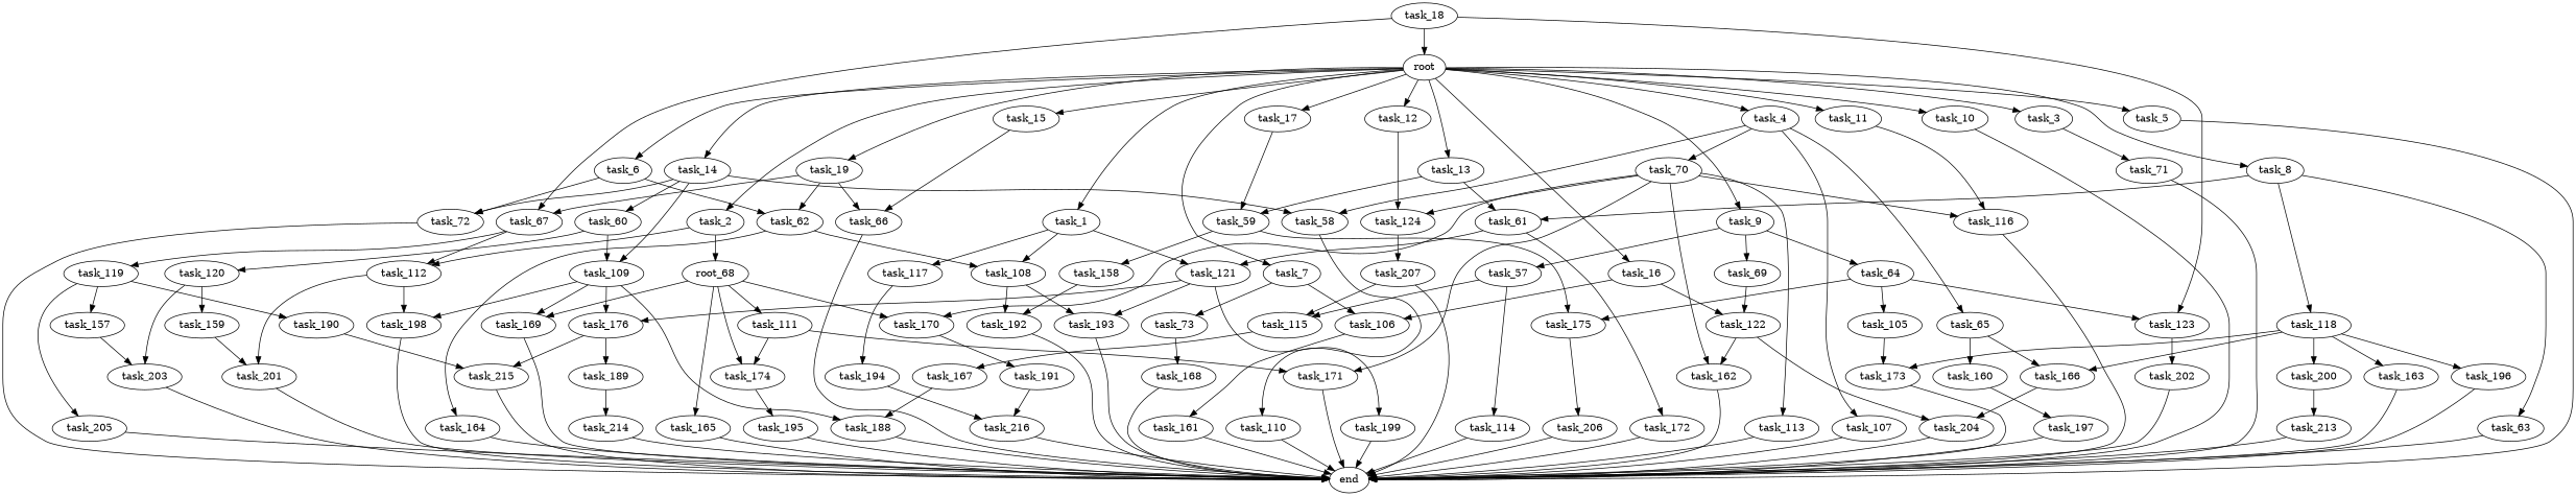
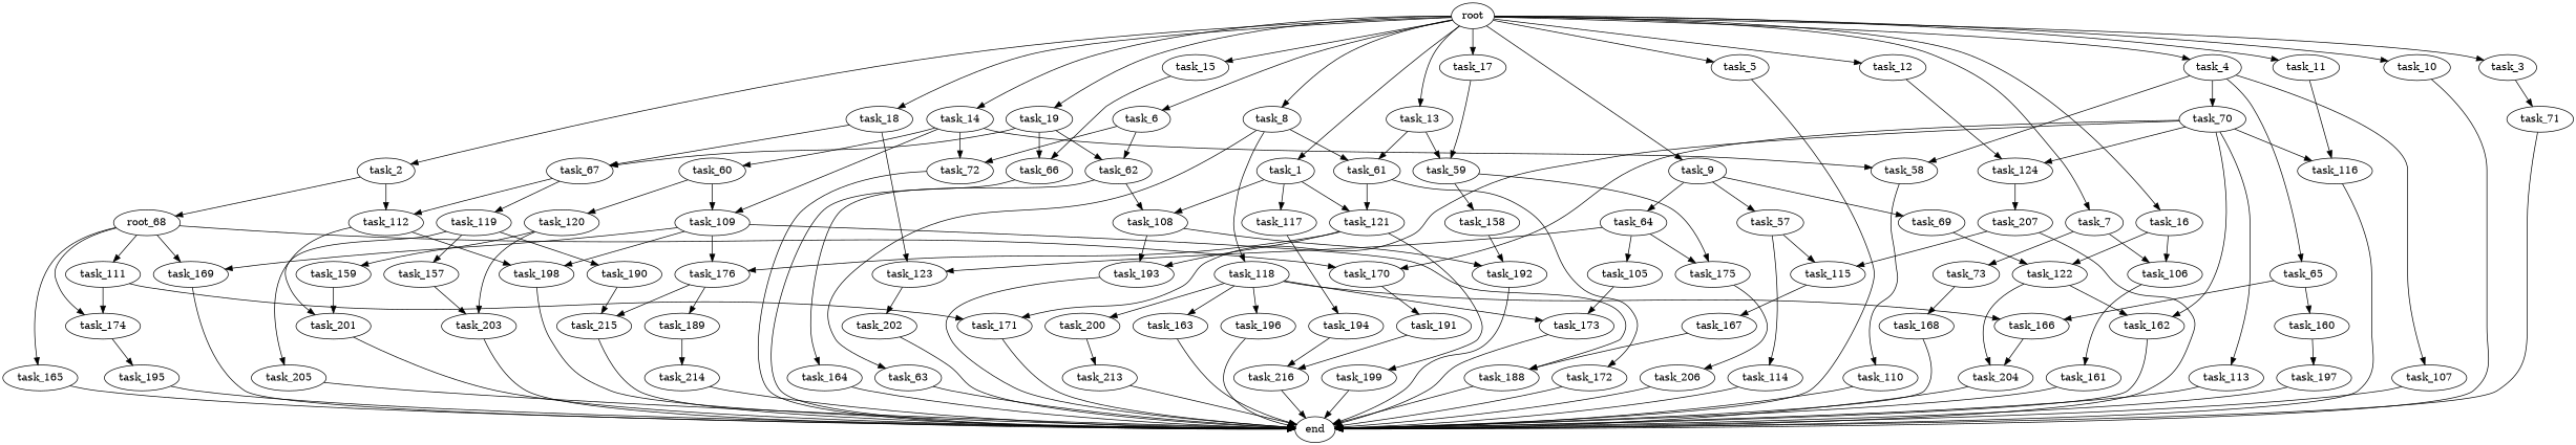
  digraph {
    task_67
    task_119
    task_112
    task_190
    task_157
    task_205
    task_201
    task_198
    task_193
    end
    task_12
    task_124
    task_207
    task_5
    task_63
    task_196
    task_164
    task_17
    task_59
    task_175
    task_158
    task_2
    n23 [label=root_68]
    task_169
    task_165
    task_111
    task_174
    task_170
    task_121
    task_199
    task_176
    task_215
    task_189
    task_216
    task_168
    task_161
    task_166
    task_204
    task_115
    task_60
    task_109
    task_120
    task_188
    task_203
    task_159
    task_15
    task_66
    task_163
    task_58
    task_110
    task_11
    task_116
    task_113
    task_167
    task_191
    task_64
    task_105
    task_123
    task_173
    task_202
    task_206
    root
    task_8
    task_18
    task_1
    task_3
    task_7
    task_9
    task_4
    task_16
    task_19
    task_6
    task_13
    task_10
    task_14
    task_118
    task_61
    task_117
    task_108
    task_71
    task_106
    task_73
    task_69
    task_57
    task_65
    task_70
    task_107
    task_122
    task_62
    task_72
    task_162
    task_114
    task_200
    task_172
    task_194
    task_195
    task_213
    task_192
    task_214
    task_160
    task_171
    task_197
    task_67 -> task_119
    task_67 -> task_112
    task_119 -> task_190
    task_119 -> task_157
    task_119 -> task_205
    task_112 -> task_201
    task_112 -> task_198
    task_190 -> task_215
    task_157 -> task_203
    task_205 -> end
    task_201 -> end
    task_198 -> end
    task_193 -> end
    task_12 -> task_124
    task_124 -> task_207
    task_207 -> end
    task_207 -> task_115
    task_5 -> end
    task_63 -> end
    task_196 -> end
    task_164 -> end
    task_17 -> task_59
    task_59 -> task_175
    task_59 -> task_158
    task_175 -> task_206
    task_158 -> task_192
    task_2 -> task_112
    task_2 -> n23
    n23 -> task_169
    n23 -> task_165
    n23 -> task_111
    n23 -> task_174
    n23 -> task_170
    task_169 -> end
    task_165 -> end
    task_111 -> task_174
    task_111 -> task_171
    task_174 -> task_195
    task_170 -> task_191
    task_121 -> task_193
    task_121 -> task_199
    task_121 -> task_176
    task_199 -> end
    task_176 -> task_215
    task_176 -> task_189
    task_215 -> end
    task_189 -> task_214
    task_216 -> end
    task_168 -> end
    task_161 -> end
    task_166 -> task_204
    task_204 -> end
    task_115 -> task_167
    task_60 -> task_109
    task_60 -> task_120
    task_109 -> task_198
    task_109 -> task_169
    task_109 -> task_176
    task_109 -> task_188
    task_120 -> task_203
    task_120 -> task_159
    task_188 -> end
    task_203 -> end
    task_159 -> task_201
    task_15 -> task_66
    task_66 -> end
    task_163 -> end
    task_58 -> task_110
    task_110 -> end
    task_11 -> task_116
    task_116 -> end
    task_113 -> end
    task_167 -> task_188
    task_191 -> task_216
    task_64 -> task_175
    task_64 -> task_105
    task_64 -> task_123
    task_105 -> task_173
    task_123 -> task_202
    task_173 -> end
    task_202 -> end
    task_206 -> end
    root -> task_12
    root -> task_5
    root -> task_17
    root -> task_2
    root -> task_15
    root -> task_11
    root -> task_8
-   task_18 -> root
+   root -> task_18
    root -> task_1
    root -> task_3
    root -> task_7
    root -> task_9
    root -> task_4
    root -> task_16
    root -> task_19
    root -> task_6
    root -> task_13
    root -> task_10
    root -> task_14
    task_8 -> task_63
    task_8 -> task_118
    task_8 -> task_61
    task_18 -> task_67
    task_18 -> task_123
    task_1 -> task_121
    task_1 -> task_117
    task_1 -> task_108
    task_3 -> task_71
    task_7 -> task_106
    task_7 -> task_73
    task_9 -> task_64
    task_9 -> task_69
    task_9 -> task_57
    task_4 -> task_58
    task_4 -> task_65
    task_4 -> task_70
    task_4 -> task_107
    task_16 -> task_106
    task_16 -> task_122
    task_19 -> task_67
    task_19 -> task_66
    task_19 -> task_62
    task_6 -> task_62
    task_6 -> task_72
    task_13 -> task_59
    task_13 -> task_61
    task_10 -> end
    task_14 -> task_60
    task_14 -> task_109
    task_14 -> task_58
    task_14 -> task_72
    task_118 -> task_196
    task_118 -> task_166
    task_118 -> task_163
    task_118 -> task_173
    task_118 -> task_200
    task_61 -> task_121
    task_61 -> task_172
    task_117 -> task_194
    task_108 -> task_193
    task_108 -> task_192
    task_71 -> end
    task_106 -> task_161
    task_73 -> task_168
    task_69 -> task_122
    task_57 -> task_115
    task_57 -> task_114
    task_65 -> task_166
    task_65 -> task_160
    task_70 -> task_124
    task_70 -> task_170
    task_70 -> task_116
    task_70 -> task_113
    task_70 -> task_162
    task_70 -> task_171
    task_107 -> end
    task_122 -> task_204
    task_122 -> task_162
    task_62 -> task_164
    task_62 -> task_108
    task_72 -> end
    task_162 -> end
    task_114 -> end
    task_200 -> task_213
    task_172 -> end
    task_194 -> task_216
    task_195 -> end
    task_213 -> end
    task_192 -> end
    task_214 -> end
    task_160 -> task_197
    task_171 -> end
    task_197 -> end
  }
